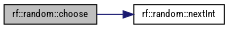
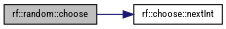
  digraph {
    rankdir=LR
    fontname="Roboto Condensed"
    node [color=black fontname="Roboto Condensed" fontsize=10 shape=record style=filled]
    n1 [fillcolor=grey75 fontcolor=black height=0.2 label="rf::random::choose" width=0.4]
-   n2 [fillcolor=white height=0.2 label="rf::random::nextInt" width=0.4]
+   n2 [fillcolor=white height=0.2 label="rf::choose::nextInt" width=0.4]
    n1 -> n2 [color=midnightblue fontname="Roboto Condensed" fontsize=10 labelfontname=Helvetica labelfontsize=10 style=solid]
  }
